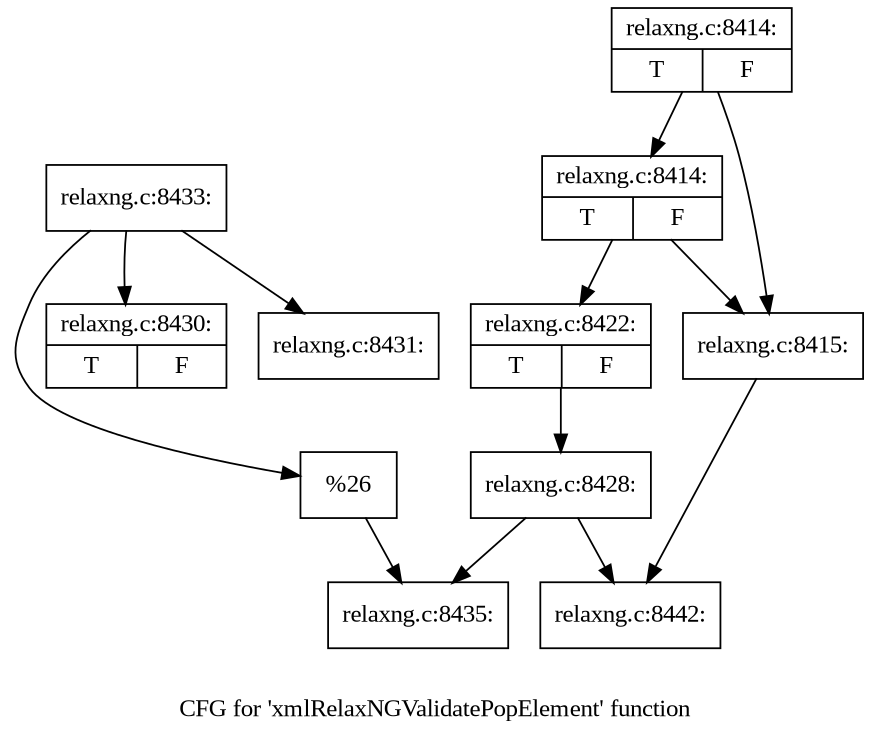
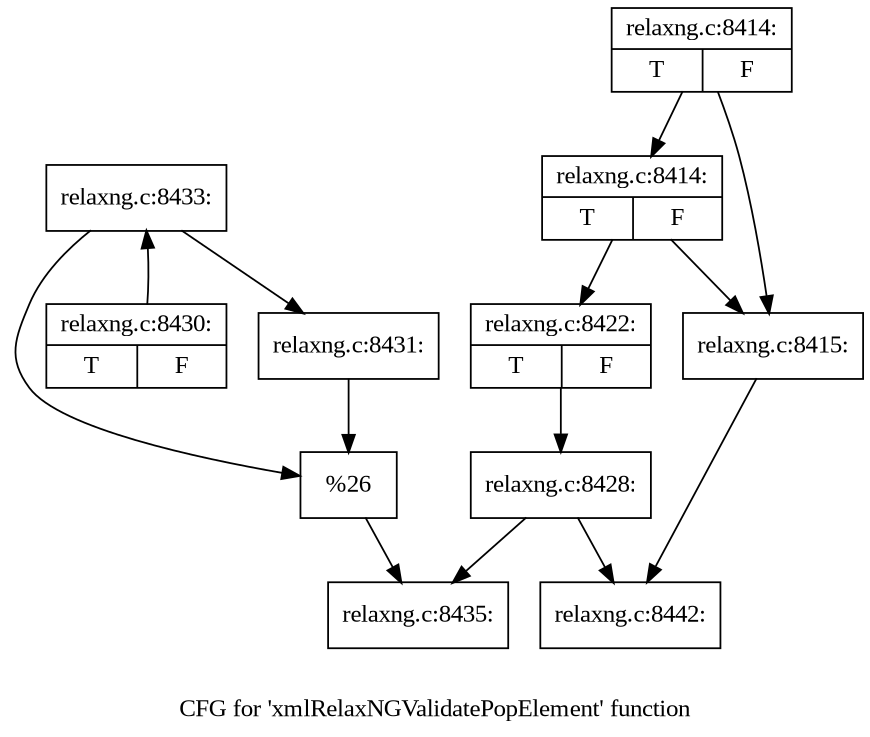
  digraph {
    fontname="Liberation Serif"
    label="CFG for 'xmlRelaxNGValidatePopElement' function"
    node [fontname="Liberation Serif" shape=record]
    edge [fontname="Liberation Serif"]
    n1 [label="{relaxng.c:8415:}"]
    n2 [label="{relaxng.c:8442:}"]
    n3 [label="{relaxng.c:8414:|{<s0>T|<s1>F}}"]
    n4 [label="{relaxng.c:8414:|{<s0>T|<s1>F}}"]
    n5 [label="{relaxng.c:8422:|{<s0>T|<s1>F}}"]
    n6 [label="{relaxng.c:8428:}"]
    n7 [label="{relaxng.c:8435:}"]
    n8 [label="{relaxng.c:8430:|{<s0>T|<s1>F}}"]
    n9 [label="{relaxng.c:8433:}"]
    n10 [label="{relaxng.c:8431:}"]
    n11 [label="{%26}"]
    n1 -> n2
    n3 -> n1
    n3 -> n4
    n4 -> n1
    n4 -> n5
    n5 -> n6
    n6 -> n2
    n6 -> n7
-   n9 -> n8
+   n8 -> n9
    n9 -> n10
    n9 -> n11
+   n10 -> n11
    n11 -> n7
  }
